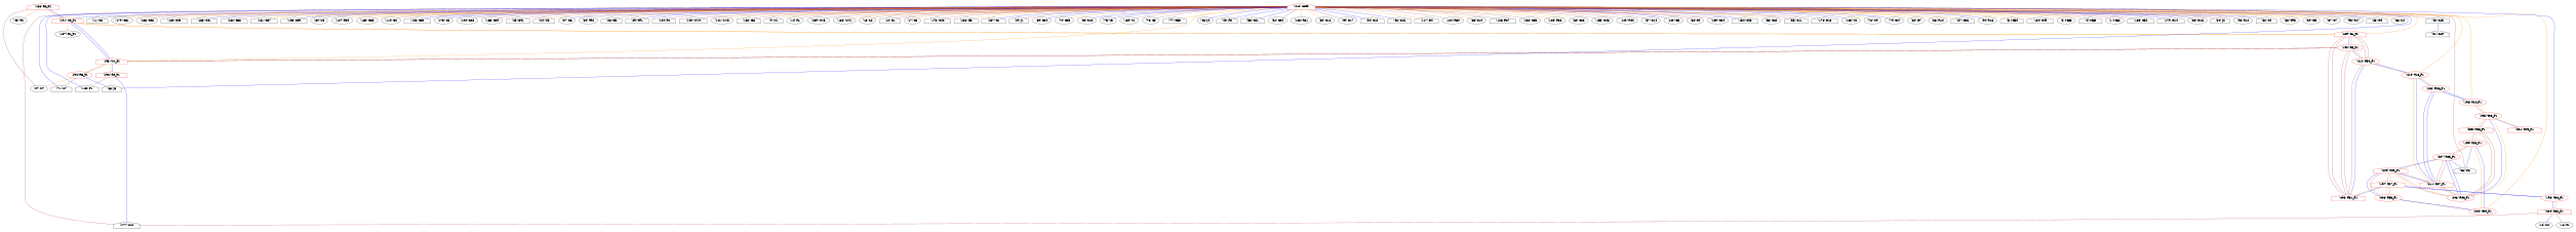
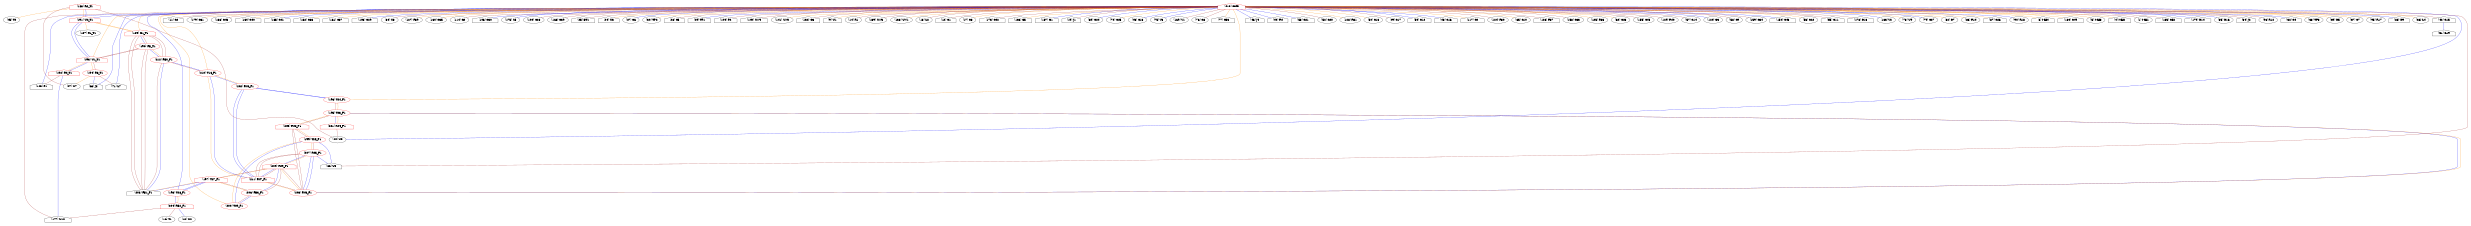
  graph {
    node [shape=ellipse]
    edge [color=brown]
    n1 [color=red label="(188) R2_T1" shape=house]
    n2 [label="(45) T2"]
+   n3 [label="(44) U5"]
    n4 [label="(47) U7"]
    n5 [color=red label="(191) U2_T1" shape=house]
    n6 [color=red label="(189) Q1_T1" shape=house]
    n7 [color=red label="(193) U1_T1" shape=house]
    n8 [label="(187) R1_T1"]
-   n9 [color=red label="(203) R51_P1" shape=house]
+   n9 [color=black label="(203) R51_P1" shape=house]
    n10 [color=red label="(212) R50_P1"]
    n11 [color=red label="(190) R5_T1"]
    n12 [color=red label="(192) R4_T1" shape=house]
    n13 [color=red label="(194) R3_T1"]
    n14 [color=red label="(197) T27_P1" shape=house]
    n15 [color=red label="(210) T16_P1"]
    n16 [color=red label="(209) R49_P1" shape=house]
    n17 [color=red label="(198) T28_P1"]
    n18 [color=red label="(206) R53_P1"]
    n19 [color=red label="(211) R47_P1" shape=house]
    n20 [color=red label="(202) R46_P1"]
    n21 [label="(177) U10" shape=house]
    n22 [label="(143) P1" shape=house]
    n23 [label="(68) J3" shape=house]
    n24 [label="(71) L7" shape=house]
    n25 [color=red label="(195) T23_P1"]
    n26 [color=red label="(205) R48_P1" shape=house]
    n27 [color=red label="(208) R43_P1"]
    n28 [color=red label="(196) T24_P1"]
    n29 [color=red label="(201) R44_P1" shape=house]
    n30 [color=red label="(199) T25_P1"]
    n31 [color=red label="(207) R45_P1"]
    n32 [color=red label="(200) T29_P1"]
    n33 [label="(66) U6" shape=house]
    n34 [color=red label="(204) R52_P1" shape=house]
    n35 [label="(10) U2"]
    n36 [label="(16) T1"]
    n37 [color=red label="(213) GND" shape=house]
    n38 [label="(11) C2" shape=house]
    n39 [label="(179) C31"]
    n40 [label="(166) C48"]
    n41 [label="(164) C40" shape=house]
    n42 [label="(165) C41" shape=house]
    n43 [label="(162) C38" shape=house]
    n44 [label="(161) C37" shape=house]
    n45 [label="(103) C29" shape=house]
    n46 [label="(64) U8"]
    n47 [label="(127) R39"]
    n48 [label="(160) C35"]
    n49 [label="(114) Q2"]
    n50 [label="(106) C30" shape=house]
    n51 [label="(175) S5"]
    n52 [label="(100) C28"]
    n53 [label="(163) C39"]
    n54 [label="(25) BT1" shape=house]
    n55 [label="(24) U3" shape=house]
    n56 [label="(27) C6"]
    n57 [label="(30) TP2"]
    n58 [label="(28) C5" shape=house]
    n59 [label="(29) TP1" shape=house]
    n60 [label="(144) P2" shape=house]
    n61 [label="(140) SW4" shape=house]
    n62 [label="(141) SW2"]
    n63 [label="(132) Q6" shape=house]
    n64 [label="(9) U1" shape=house]
    n65 [label="(14) R1"]
    n66 [label="(139) SW3"]
    n67 [label="(138) SW1"]
    n68 [label="(13) L2"]
    n69 [label="(12) C1" shape=house]
    n70 [label="(17) C3"]
    n71 [label="(173) C42" shape=house]
    n72 [label="(136) Q5" shape=house]
    n73 [label="(137) Q1" shape=house]
    n74 [label="(19) J1" shape=house]
    n75 [label="(69) C24"]
    n76 [label="(70) C25"]
    n77 [label="(43) C13"]
    n78 [label="(75) Y3"]
    n79 [label="(169) Y1"]
    n80 [label="(76) C8"]
    n81 [label="(77) C53" shape=house]
    n82 [label="(42) C15" shape=house]
-   n83 [label="(46) J4"]
+   n83 [label="(46) J4" shape=house]
    n84 [label="(40) R4" shape=house]
    n85 [label="(53) C21" shape=house]
    n86 [label="(52) C20"]
    n87 [label="(128) R31"]
    n88 [label="(50) C18"]
    n89 [label="(49) C17"]
    n90 [label="(54) C12" shape=house]
    n91 [label="(48) C16" shape=house]
    n92 [label="(117) Q4" shape=house]
    n93 [label="(124) R30"]
    n94 [label="(65) C10"]
    n95 [label="(126) R27" shape=house]
    n96 [label="(158) C33"]
    n97 [label="(125) R36"]
    n98 [label="(60) C23"]
    n99 [label="(155) C46"]
    n100 [label="(129) R40"]
    n101 [label="(57) C14"]
    n102 [label="(120) Q3"]
    n103 [label="(58) C9"]
    n104 [label="(159) C34"]
    n105 [label="(154) C43" shape=house]
    n106 [label="(56) C22"]
    n107 [label="(55) C11" shape=house]
    n108 [label="(178) D13" shape=house]
    n109 [label="(183) Y2"]
    n110 [label="(78) U9"]
    n111 [label="(79) C27"]
    n112 [label="(82) D7"]
    n113 [label="(86) R14"]
    n114 [label="(87) C26" shape=house]
    n115 [label="(90) R18"]
    n116 [label="(6) MH4" shape=house]
    n117 [label="(184) C49" shape=house]
    n118 [label="(5) MH3"]
    n119 [label="(4) MH2" shape=house]
    n120 [label="(1) MH1"]
    n121 [label="(185) C52" shape=house]
    n122 [label="(179) D14" shape=house]
    n123 [label="(35) D16"]
    n124 [label="(34) J2" shape=house]
    n125 [label="(96) R12"]
    n126 [label="(32) C4" shape=house]
    n127 [label="(38) TP3"]
    n128 [label="(39) D5"]
    n129 [label="(37) C7"]
    n130 [label="(95) R17"]
    n131 [label="(83) D9" shape=house]
    n132 [label="(36) L4"]
    n133 [label="(51) C19" shape=house]
    n1 -- n2 [color=darkorange]
+   n1 -- n3
    n1 -- n4
    n1 -- n5 [color=darkorange]
    n5 -- n1 [color=blue]
    n5 -- n6 [color=darkorange]
    n5 -- n7 [color=blue]
    n5 -- n8 [color=darkorange]
    n6 -- n5 [color=darkorange]
    n6 -- n9
    n6 -- n10
    n6 -- n11 [color=blue]
    n7 -- n5 [color=blue]
    n7 -- n11
    n7 -- n12 [color=darkorange]
    n7 -- n13 [color=darkorange]
    n9 -- n6
    n9 -- n10 [color=blue]
    n9 -- n11
    n9 -- n14 [color=blue]
    n10 -- n6
    n10 -- n9
    n10 -- n11 [color=darkorange]
    n10 -- n15
    n11 -- n6
    n11 -- n7
    n11 -- n9
    n11 -- n10 [color=blue]
    n12 -- n7 [color=blue]
    n12 -- n21 [color=blue]
    n12 -- n22
    n13 -- n4 [color=darkorange]
    n13 -- n7
    n13 -- n23 [color=blue]
    n13 -- n24
    n14 -- n9 [color=darkorange]
    n14 -- n16 [color=darkorange]
    n14 -- n17 [color=blue]
    n14 -- n18 [color=darkorange]
    n15 -- n10 [color=blue]
    n15 -- n19 [color=darkorange]
    n15 -- n20 [color=blue]
    n16 -- n14
    n16 -- n18 [color=blue]
    n16 -- n19 [color=blue]
    n16 -- n27 [color=darkorange]
    n16 -- n31 [color=darkorange]
    n17 -- n14 [color=blue]
    n17 -- n34 [color=blue]
    n18 -- n14
    n18 -- n16
    n18 -- n32
    n19 -- n15 [color=blue]
    n19 -- n16
    n19 -- n20 [color=blue]
    n19 -- n27 [color=darkorange]
    n19 -- n31
    n20 -- n15 [color=darkorange]
    n20 -- n19 [color=blue]
    n20 -- n28 [color=blue]
    n25 -- n26 [color=darkorange]
    n25 -- n27 [color=blue]
    n25 -- n28 [color=darkorange]
    n25 -- n29 [color=blue]
    n26 -- n25
    n26 -- n27
    n26 -- n30
    n27 -- n16
    n27 -- n19
    n27 -- n25 [color=darkorange]
    n27 -- n26
    n27 -- n31 [color=blue]
    n28 -- n20 [color=blue]
    n28 -- n25
+   n29 -- n3
    n29 -- n25 [color=darkorange]
    n30 -- n26 [color=darkorange]
    n30 -- n31 [color=darkorange]
    n30 -- n32 [color=darkorange]
    n30 -- n33 [color=blue]
    n31 -- n16 [color=blue]
    n31 -- n19
    n31 -- n27 [color=blue]
    n31 -- n30
    n31 -- n33 [color=blue]
    n32 -- n18 [color=blue]
    n32 -- n30 [color=blue]
    n34 -- n17 [color=darkorange]
    n34 -- n21
    n34 -- n35 [color=blue]
    n34 -- n36
+   n37 -- n3 [color=blue]
    n37 -- n5 [color=blue]
    n37 -- n6 [color=darkorange]
    n37 -- n7 [color=darkorange]
    n37 -- n15 [color=darkorange]
    n37 -- n17 [color=blue]
    n37 -- n21
    n37 -- n22 [color=blue]
    n37 -- n23 [color=blue]
    n37 -- n24 [color=blue]
    n37 -- n28 [color=darkorange]
    n37 -- n32 [color=darkorange]
    n37 -- n33
    n37 -- n38
    n37 -- n39 [color=darkorange]
    n37 -- n40
    n37 -- n41 [color=darkorange]
    n37 -- n42 [color=blue]
    n37 -- n43 [color=darkorange]
    n37 -- n44 [color=darkorange]
    n37 -- n45 [color=blue]
    n37 -- n46
    n37 -- n47 [color=darkorange]
    n37 -- n48 [color=darkorange]
    n37 -- n49
    n37 -- n50 [color=blue]
    n37 -- n51 [color=blue]
    n37 -- n52
    n37 -- n53
    n37 -- n54
    n37 -- n55 [color=darkorange]
    n37 -- n56 [color=blue]
    n37 -- n57 [color=darkorange]
    n37 -- n58
    n37 -- n59 [color=blue]
    n37 -- n60
    n37 -- n61
    n37 -- n62 [color=darkorange]
    n37 -- n63
    n37 -- n64 [color=darkorange]
    n37 -- n65
    n37 -- n66
    n37 -- n67 [color=darkorange]
    n37 -- n68
    n37 -- n69
    n37 -- n70 [color=darkorange]
    n37 -- n71
    n37 -- n72 [color=darkorange]
    n37 -- n73 [color=blue]
    n37 -- n74
    n37 -- n75 [color=blue]
    n37 -- n76 [color=darkorange]
    n37 -- n77 [color=blue]
    n37 -- n78 [color=blue]
    n37 -- n79
    n37 -- n80
    n37 -- n81 [color=darkorange]
    n37 -- n82
    n37 -- n83 [color=blue]
    n37 -- n84 [color=blue]
    n37 -- n85 [color=blue]
    n37 -- n86
    n37 -- n87 [color=darkorange]
    n37 -- n88 [color=darkorange]
    n37 -- n89
    n37 -- n90 [color=blue]
    n37 -- n91 [color=blue]
    n37 -- n92 [color=darkorange]
    n37 -- n93
    n37 -- n94 [color=darkorange]
    n37 -- n95
    n37 -- n96
    n37 -- n97 [color=darkorange]
    n37 -- n98 [color=darkorange]
    n37 -- n99
    n37 -- n100
    n37 -- n101
    n37 -- n102 [color=blue]
    n37 -- n103
    n37 -- n104
    n37 -- n105 [color=blue]
    n37 -- n106 [color=darkorange]
    n37 -- n107
    n37 -- n108
    n37 -- n109 [color=blue]
    n37 -- n110 [color=darkorange]
    n37 -- n111 [color=blue]
    n37 -- n112 [color=darkorange]
    n37 -- n113 [color=darkorange]
    n37 -- n114 [color=darkorange]
    n37 -- n115 [color=blue]
    n37 -- n116 [color=darkorange]
    n37 -- n117 [color=darkorange]
    n37 -- n118 [color=darkorange]
    n37 -- n119 [color=darkorange]
    n37 -- n120
    n37 -- n121
    n37 -- n122 [color=blue]
    n37 -- n123 [color=blue]
    n37 -- n124
    n37 -- n125
    n37 -- n126 [color=blue]
    n37 -- n127 [color=darkorange]
    n37 -- n128 [color=darkorange]
    n37 -- n129 [color=darkorange]
    n37 -- n130 [color=darkorange]
    n37 -- n131 [color=blue]
    n37 -- n132 [color=darkorange]
    n82 -- n133 [color=blue]
  }
